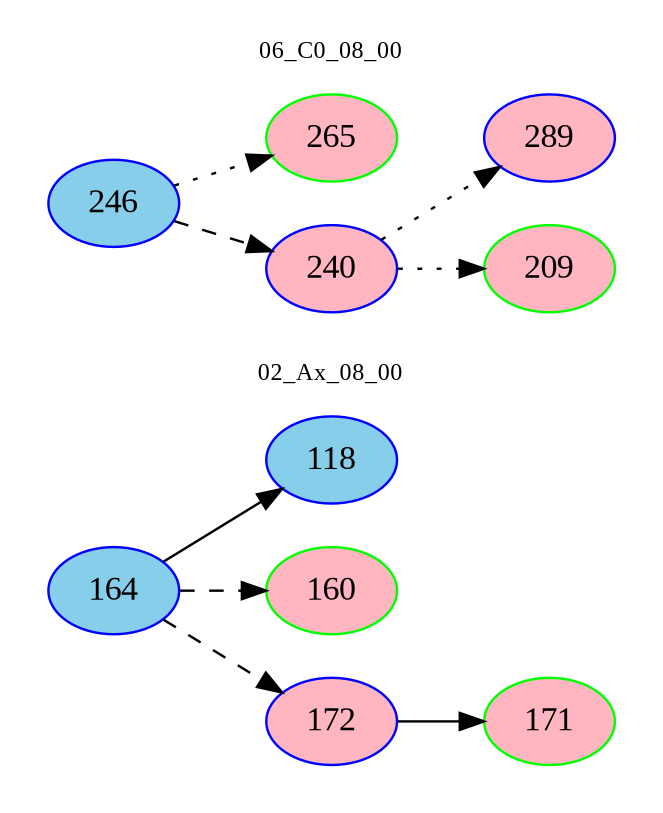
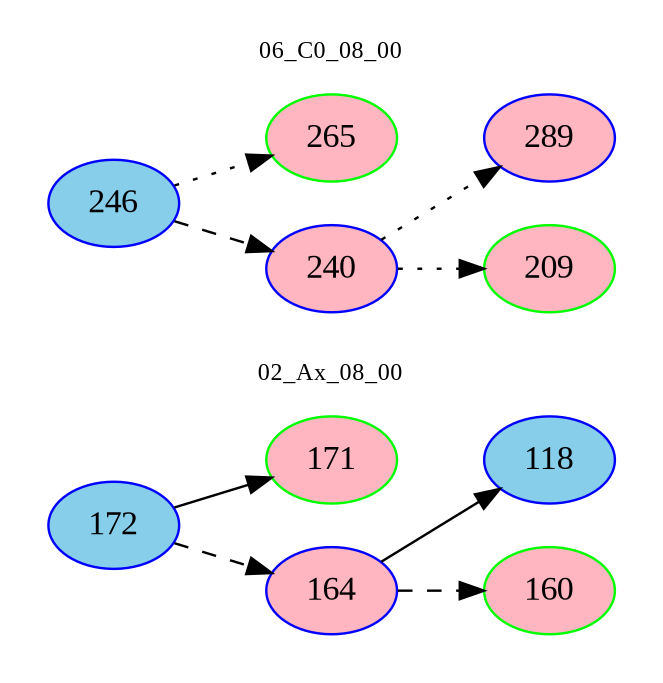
  digraph {
    fontname="Liberation Serif"
    rankdir=LR
    node [color=blue fillcolor=lightpink fontname="Liberation Serif" style=filled]
    edge [color=black fontname="Liberation Serif" style=dashed]
-   n1 [label=172]
-   n2 [fillcolor=skyblue label=164]
+   n1 [fillcolor=skyblue label=172]
+   n2 [label=164]
    n3 [color=green label=171]
    n4 [color=green label=160]
    n5 [fillcolor=skyblue label=118]
    n6 [fillcolor=skyblue label=246]
    n7 [label=240]
    n8 [color=green label=265]
    n9 [color=green label=209]
    n10 [label=289]
    subgraph cluster_1 {
      color=white
      fontsize=10
      label="02_Ax_08_00"
      n1
      n2
      n3
      n4
      n5
    }
    subgraph cluster_2 {
      color=white
      fontsize=10
      label="06_C0_08_00"
      n6
      n7
      n8
      n9
      n10
    }
-   n2 -> n1
+   n1 -> n2
    n1 -> n3 [style=solid]
    n2 -> n4
    n2 -> n5 [style=solid]
    n6 -> n7
    n6 -> n8 [style=dotted]
    n7 -> n9 [style=dotted]
    n7 -> n10 [style=dotted]
  }
